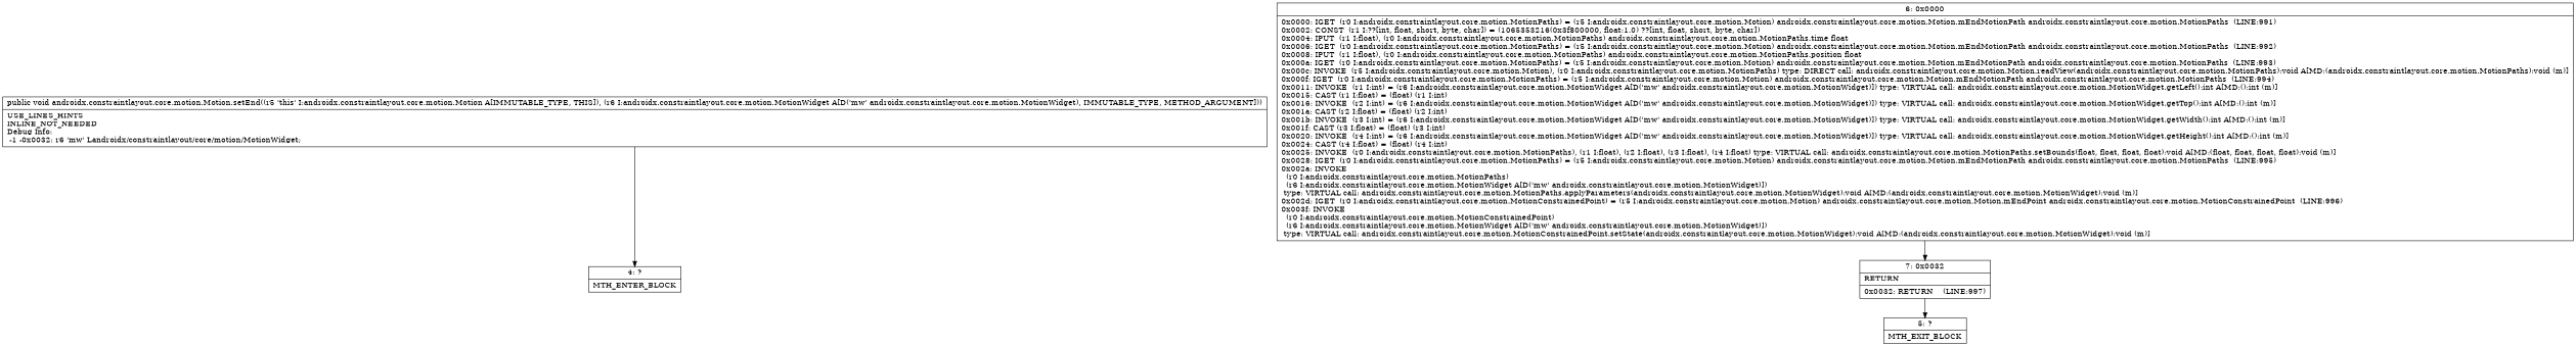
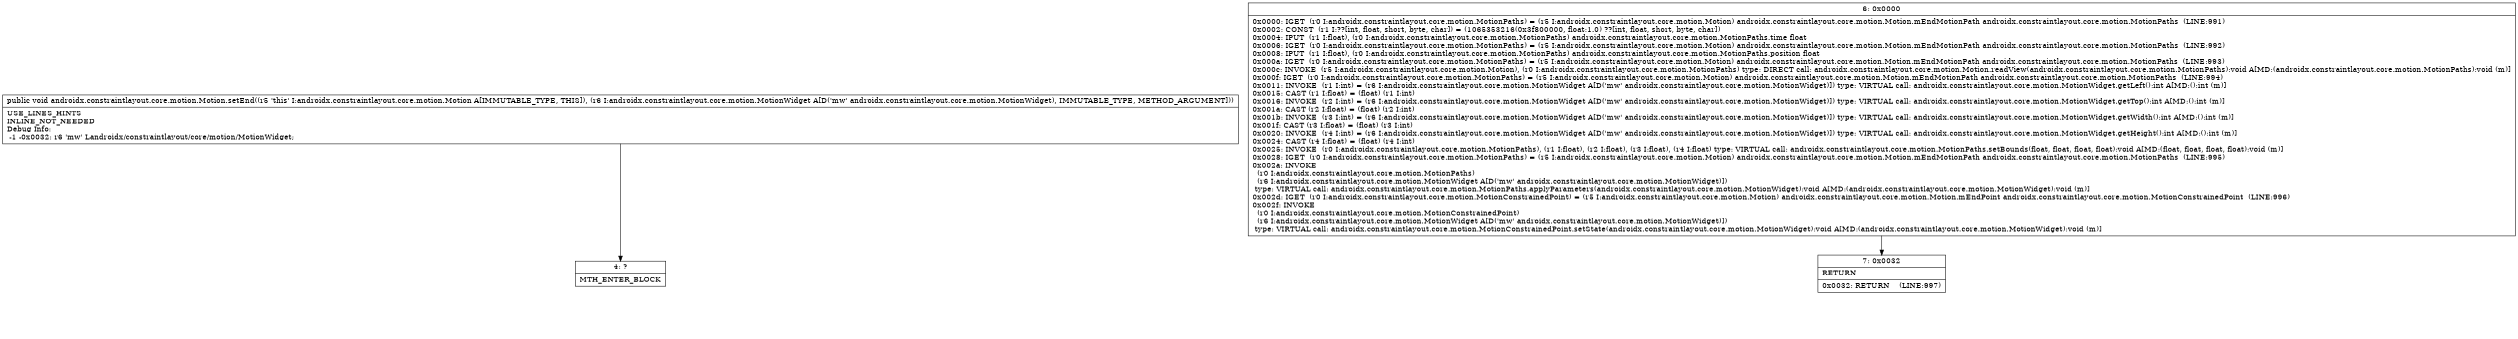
  digraph {
    node [shape=record]
    n1 [label="{4\:\ ?|MTH_ENTER_BLOCK\l}"]
-   n2 [label="{6\:\ 0x0000|0x0000: IGET  (r0 I:androidx.constraintlayout.core.motion.MotionPaths) = (r5 I:androidx.constraintlayout.core.motion.Motion) androidx.constraintlayout.core.motion.Motion.mEndMotionPath androidx.constraintlayout.core.motion.MotionPaths  (LINE:991)\l0x0002: CONST  (r1 I:??[int, float, short, byte, char]) = (1065353216(0x3f800000, float:1.0) ??[int, float, short, byte, char]) \l0x0004: IPUT  (r1 I:float), (r0 I:androidx.constraintlayout.core.motion.MotionPaths) androidx.constraintlayout.core.motion.MotionPaths.time float \l0x0006: IGET  (r0 I:androidx.constraintlayout.core.motion.MotionPaths) = (r5 I:androidx.constraintlayout.core.motion.Motion) androidx.constraintlayout.core.motion.Motion.mEndMotionPath androidx.constraintlayout.core.motion.MotionPaths  (LINE:992)\l0x0008: IPUT  (r1 I:float), (r0 I:androidx.constraintlayout.core.motion.MotionPaths) androidx.constraintlayout.core.motion.MotionPaths.position float \l0x000a: IGET  (r0 I:androidx.constraintlayout.core.motion.MotionPaths) = (r5 I:androidx.constraintlayout.core.motion.Motion) androidx.constraintlayout.core.motion.Motion.mEndMotionPath androidx.constraintlayout.core.motion.MotionPaths  (LINE:993)\l0x000c: INVOKE  (r5 I:androidx.constraintlayout.core.motion.Motion), (r0 I:androidx.constraintlayout.core.motion.MotionPaths) type: DIRECT call: androidx.constraintlayout.core.motion.Motion.readView(androidx.constraintlayout.core.motion.MotionPaths):void A[MD:(androidx.constraintlayout.core.motion.MotionPaths):void (m)]\l0x000f: IGET  (r0 I:androidx.constraintlayout.core.motion.MotionPaths) = (r5 I:androidx.constraintlayout.core.motion.Motion) androidx.constraintlayout.core.motion.Motion.mEndMotionPath androidx.constraintlayout.core.motion.MotionPaths  (LINE:994)\l0x0011: INVOKE  (r1 I:int) = (r6 I:androidx.constraintlayout.core.motion.MotionWidget A[D('mw' androidx.constraintlayout.core.motion.MotionWidget)]) type: VIRTUAL call: androidx.constraintlayout.core.motion.MotionWidget.getLeft():int A[MD:():int (m)]\l0x0015: CAST (r1 I:float) = (float) (r1 I:int) \l0x0016: INVOKE  (r2 I:int) = (r6 I:androidx.constraintlayout.core.motion.MotionWidget A[D('mw' androidx.constraintlayout.core.motion.MotionWidget)]) type: VIRTUAL call: androidx.constraintlayout.core.motion.MotionWidget.getTop():int A[MD:():int (m)]\l0x001a: CAST (r2 I:float) = (float) (r2 I:int) \l0x001b: INVOKE  (r3 I:int) = (r6 I:androidx.constraintlayout.core.motion.MotionWidget A[D('mw' androidx.constraintlayout.core.motion.MotionWidget)]) type: VIRTUAL call: androidx.constraintlayout.core.motion.MotionWidget.getWidth():int A[MD:():int (m)]\l0x001f: CAST (r3 I:float) = (float) (r3 I:int) \l0x0020: INVOKE  (r4 I:int) = (r6 I:androidx.constraintlayout.core.motion.MotionWidget A[D('mw' androidx.constraintlayout.core.motion.MotionWidget)]) type: VIRTUAL call: androidx.constraintlayout.core.motion.MotionWidget.getHeight():int A[MD:():int (m)]\l0x0024: CAST (r4 I:float) = (float) (r4 I:int) \l0x0025: INVOKE  (r0 I:androidx.constraintlayout.core.motion.MotionPaths), (r1 I:float), (r2 I:float), (r3 I:float), (r4 I:float) type: VIRTUAL call: androidx.constraintlayout.core.motion.MotionPaths.setBounds(float, float, float, float):void A[MD:(float, float, float, float):void (m)]\l0x0028: IGET  (r0 I:androidx.constraintlayout.core.motion.MotionPaths) = (r5 I:androidx.constraintlayout.core.motion.Motion) androidx.constraintlayout.core.motion.Motion.mEndMotionPath androidx.constraintlayout.core.motion.MotionPaths  (LINE:995)\l0x002a: INVOKE  \l  (r0 I:androidx.constraintlayout.core.motion.MotionPaths)\l  (r6 I:androidx.constraintlayout.core.motion.MotionWidget A[D('mw' androidx.constraintlayout.core.motion.MotionWidget)])\l type: VIRTUAL call: androidx.constraintlayout.core.motion.MotionPaths.applyParameters(androidx.constraintlayout.core.motion.MotionWidget):void A[MD:(androidx.constraintlayout.core.motion.MotionWidget):void (m)]\l0x002d: IGET  (r0 I:androidx.constraintlayout.core.motion.MotionConstrainedPoint) = (r5 I:androidx.constraintlayout.core.motion.Motion) androidx.constraintlayout.core.motion.Motion.mEndPoint androidx.constraintlayout.core.motion.MotionConstrainedPoint  (LINE:996)\l0x003f: INVOKE  \l  (r0 I:androidx.constraintlayout.core.motion.MotionConstrainedPoint)\l  (r6 I:androidx.constraintlayout.core.motion.MotionWidget A[D('mw' androidx.constraintlayout.core.motion.MotionWidget)])\l type: VIRTUAL call: androidx.constraintlayout.core.motion.MotionConstrainedPoint.setState(androidx.constraintlayout.core.motion.MotionWidget):void A[MD:(androidx.constraintlayout.core.motion.MotionWidget):void (m)]\l}"]
+   n2 [label="{6\:\ 0x0000|0x0000: IGET  (r0 I:androidx.constraintlayout.core.motion.MotionPaths) = (r5 I:androidx.constraintlayout.core.motion.Motion) androidx.constraintlayout.core.motion.Motion.mEndMotionPath androidx.constraintlayout.core.motion.MotionPaths  (LINE:991)\l0x0002: CONST  (r1 I:??[int, float, short, byte, char]) = (1065353216(0x3f800000, float:1.0) ??[int, float, short, byte, char]) \l0x0004: IPUT  (r1 I:float), (r0 I:androidx.constraintlayout.core.motion.MotionPaths) androidx.constraintlayout.core.motion.MotionPaths.time float \l0x0006: IGET  (r0 I:androidx.constraintlayout.core.motion.MotionPaths) = (r5 I:androidx.constraintlayout.core.motion.Motion) androidx.constraintlayout.core.motion.Motion.mEndMotionPath androidx.constraintlayout.core.motion.MotionPaths  (LINE:992)\l0x0008: IPUT  (r1 I:float), (r0 I:androidx.constraintlayout.core.motion.MotionPaths) androidx.constraintlayout.core.motion.MotionPaths.position float \l0x000a: IGET  (r0 I:androidx.constraintlayout.core.motion.MotionPaths) = (r5 I:androidx.constraintlayout.core.motion.Motion) androidx.constraintlayout.core.motion.Motion.mEndMotionPath androidx.constraintlayout.core.motion.MotionPaths  (LINE:993)\l0x000c: INVOKE  (r5 I:androidx.constraintlayout.core.motion.Motion), (r0 I:androidx.constraintlayout.core.motion.MotionPaths) type: DIRECT call: androidx.constraintlayout.core.motion.Motion.readView(androidx.constraintlayout.core.motion.MotionPaths):void A[MD:(androidx.constraintlayout.core.motion.MotionPaths):void (m)]\l0x000f: IGET  (r0 I:androidx.constraintlayout.core.motion.MotionPaths) = (r5 I:androidx.constraintlayout.core.motion.Motion) androidx.constraintlayout.core.motion.Motion.mEndMotionPath androidx.constraintlayout.core.motion.MotionPaths  (LINE:994)\l0x0011: INVOKE  (r1 I:int) = (r6 I:androidx.constraintlayout.core.motion.MotionWidget A[D('mw' androidx.constraintlayout.core.motion.MotionWidget)]) type: VIRTUAL call: androidx.constraintlayout.core.motion.MotionWidget.getLeft():int A[MD:():int (m)]\l0x0015: CAST (r1 I:float) = (float) (r1 I:int) \l0x0016: INVOKE  (r2 I:int) = (r6 I:androidx.constraintlayout.core.motion.MotionWidget A[D('mw' androidx.constraintlayout.core.motion.MotionWidget)]) type: VIRTUAL call: androidx.constraintlayout.core.motion.MotionWidget.getTop():int A[MD:():int (m)]\l0x001a: CAST (r2 I:float) = (float) (r2 I:int) \l0x001b: INVOKE  (r3 I:int) = (r6 I:androidx.constraintlayout.core.motion.MotionWidget A[D('mw' androidx.constraintlayout.core.motion.MotionWidget)]) type: VIRTUAL call: androidx.constraintlayout.core.motion.MotionWidget.getWidth():int A[MD:():int (m)]\l0x001f: CAST (r3 I:float) = (float) (r3 I:int) \l0x0020: INVOKE  (r4 I:int) = (r6 I:androidx.constraintlayout.core.motion.MotionWidget A[D('mw' androidx.constraintlayout.core.motion.MotionWidget)]) type: VIRTUAL call: androidx.constraintlayout.core.motion.MotionWidget.getHeight():int A[MD:():int (m)]\l0x0024: CAST (r4 I:float) = (float) (r4 I:int) \l0x0025: INVOKE  (r0 I:androidx.constraintlayout.core.motion.MotionPaths), (r1 I:float), (r2 I:float), (r3 I:float), (r4 I:float) type: VIRTUAL call: androidx.constraintlayout.core.motion.MotionPaths.setBounds(float, float, float, float):void A[MD:(float, float, float, float):void (m)]\l0x0028: IGET  (r0 I:androidx.constraintlayout.core.motion.MotionPaths) = (r5 I:androidx.constraintlayout.core.motion.Motion) androidx.constraintlayout.core.motion.Motion.mEndMotionPath androidx.constraintlayout.core.motion.MotionPaths  (LINE:995)\l0x002a: INVOKE  \l  (r0 I:androidx.constraintlayout.core.motion.MotionPaths)\l  (r6 I:androidx.constraintlayout.core.motion.MotionWidget A[D('mw' androidx.constraintlayout.core.motion.MotionWidget)])\l type: VIRTUAL call: androidx.constraintlayout.core.motion.MotionPaths.applyParameters(androidx.constraintlayout.core.motion.MotionWidget):void A[MD:(androidx.constraintlayout.core.motion.MotionWidget):void (m)]\l0x002d: IGET  (r0 I:androidx.constraintlayout.core.motion.MotionConstrainedPoint) = (r5 I:androidx.constraintlayout.core.motion.Motion) androidx.constraintlayout.core.motion.Motion.mEndPoint androidx.constraintlayout.core.motion.MotionConstrainedPoint  (LINE:996)\l0x002f: INVOKE  \l  (r0 I:androidx.constraintlayout.core.motion.MotionConstrainedPoint)\l  (r6 I:androidx.constraintlayout.core.motion.MotionWidget A[D('mw' androidx.constraintlayout.core.motion.MotionWidget)])\l type: VIRTUAL call: androidx.constraintlayout.core.motion.MotionConstrainedPoint.setState(androidx.constraintlayout.core.motion.MotionWidget):void A[MD:(androidx.constraintlayout.core.motion.MotionWidget):void (m)]\l}"]
    n3 [label="{7\:\ 0x0032|RETURN\l|0x0032: RETURN    (LINE:997)\l}"]
-   n4 [label="{5\:\ ?|MTH_EXIT_BLOCK\l}"]
    n5 [label="{public void androidx.constraintlayout.core.motion.Motion.setEnd((r5 'this' I:androidx.constraintlayout.core.motion.Motion A[IMMUTABLE_TYPE, THIS]), (r6 I:androidx.constraintlayout.core.motion.MotionWidget A[D('mw' androidx.constraintlayout.core.motion.MotionWidget), IMMUTABLE_TYPE, METHOD_ARGUMENT]))  | USE_LINES_HINTS\lINLINE_NOT_NEEDED\lDebug Info:\l  \-1 \-0x0032: r6 'mw' Landroidx\/constraintlayout\/core\/motion\/MotionWidget;\l}"]
    n2 -> n3
-   n3 -> n4
    n5 -> n1
  }
